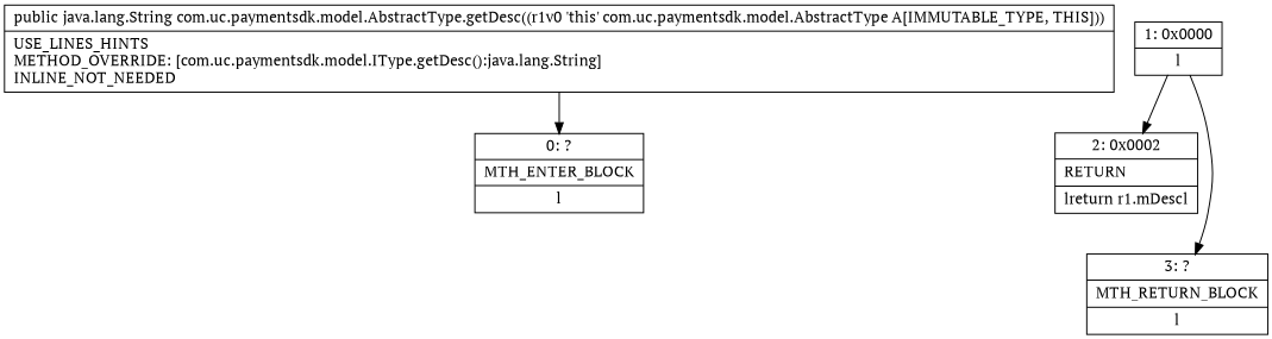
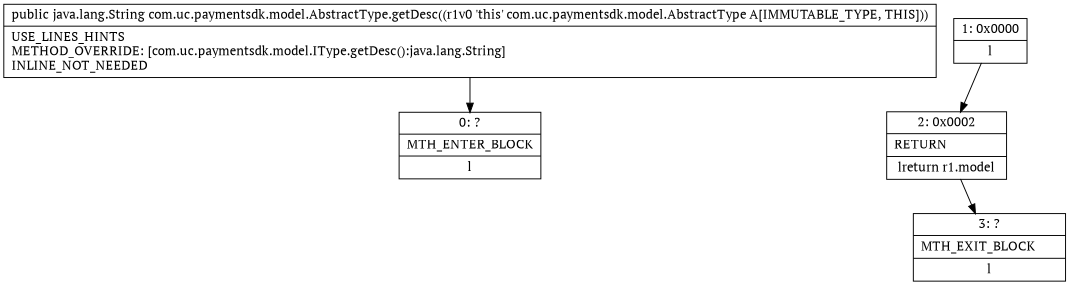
  digraph {
    fontname="PT Serif"
    node [fontname="PT Serif" shape=record]
    edge [fontname="PT Serif"]
    n1 [label="{0\:\ ?|MTH_ENTER_BLOCK\l|l}"]
    n2 [label="{1\:\ 0x0000|l}"]
-   n3 [label="{2\:\ 0x0002|RETURN\l|lreturn r1.mDescl}"]
-   n4 [label="{3\:\ ?|MTH_RETURN_BLOCK\l|l}"]
+   n3 [label="{2\:\ 0x0002|RETURN\l|lreturn r1.model}"]
+   n4 [label="{3\:\ ?|MTH_EXIT_BLOCK\l|l}"]
    n5 [label="{public java.lang.String com.uc.paymentsdk.model.AbstractType.getDesc((r1v0 'this' com.uc.paymentsdk.model.AbstractType A[IMMUTABLE_TYPE, THIS]))  | USE_LINES_HINTS\lMETHOD_OVERRIDE: [com.uc.paymentsdk.model.IType.getDesc():java.lang.String]\lINLINE_NOT_NEEDED\l}"]
    n2 -> n3
-   n2 -> n4
+   n3 -> n4
    n5 -> n1
  }
